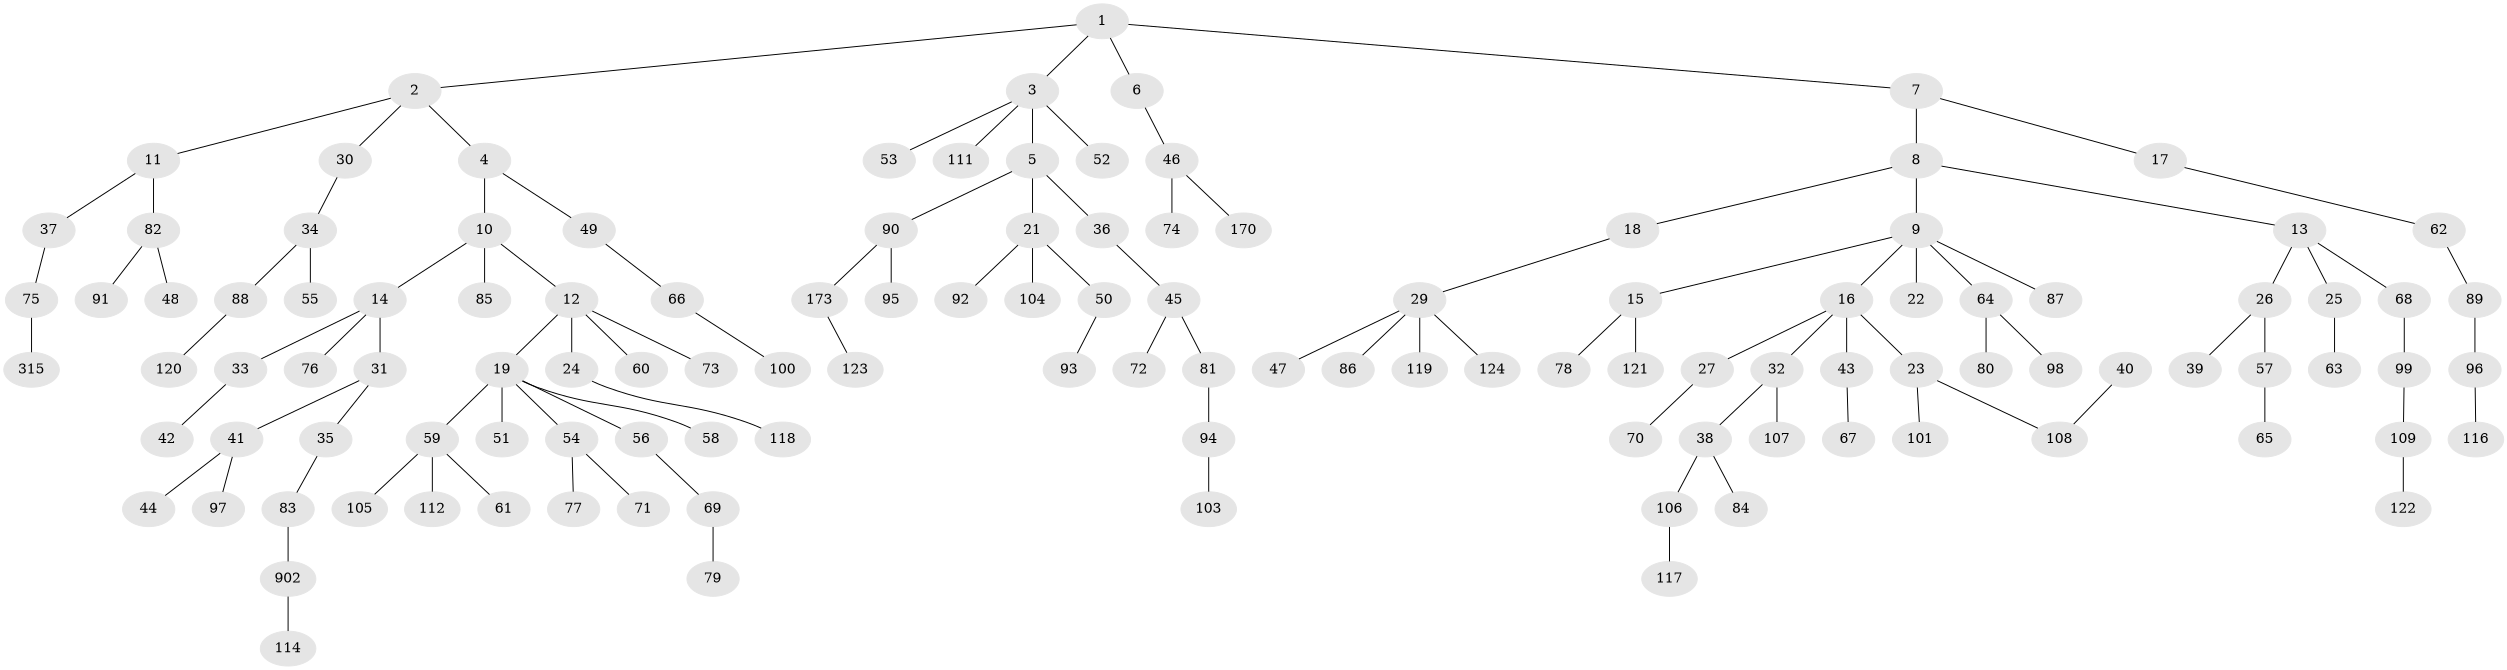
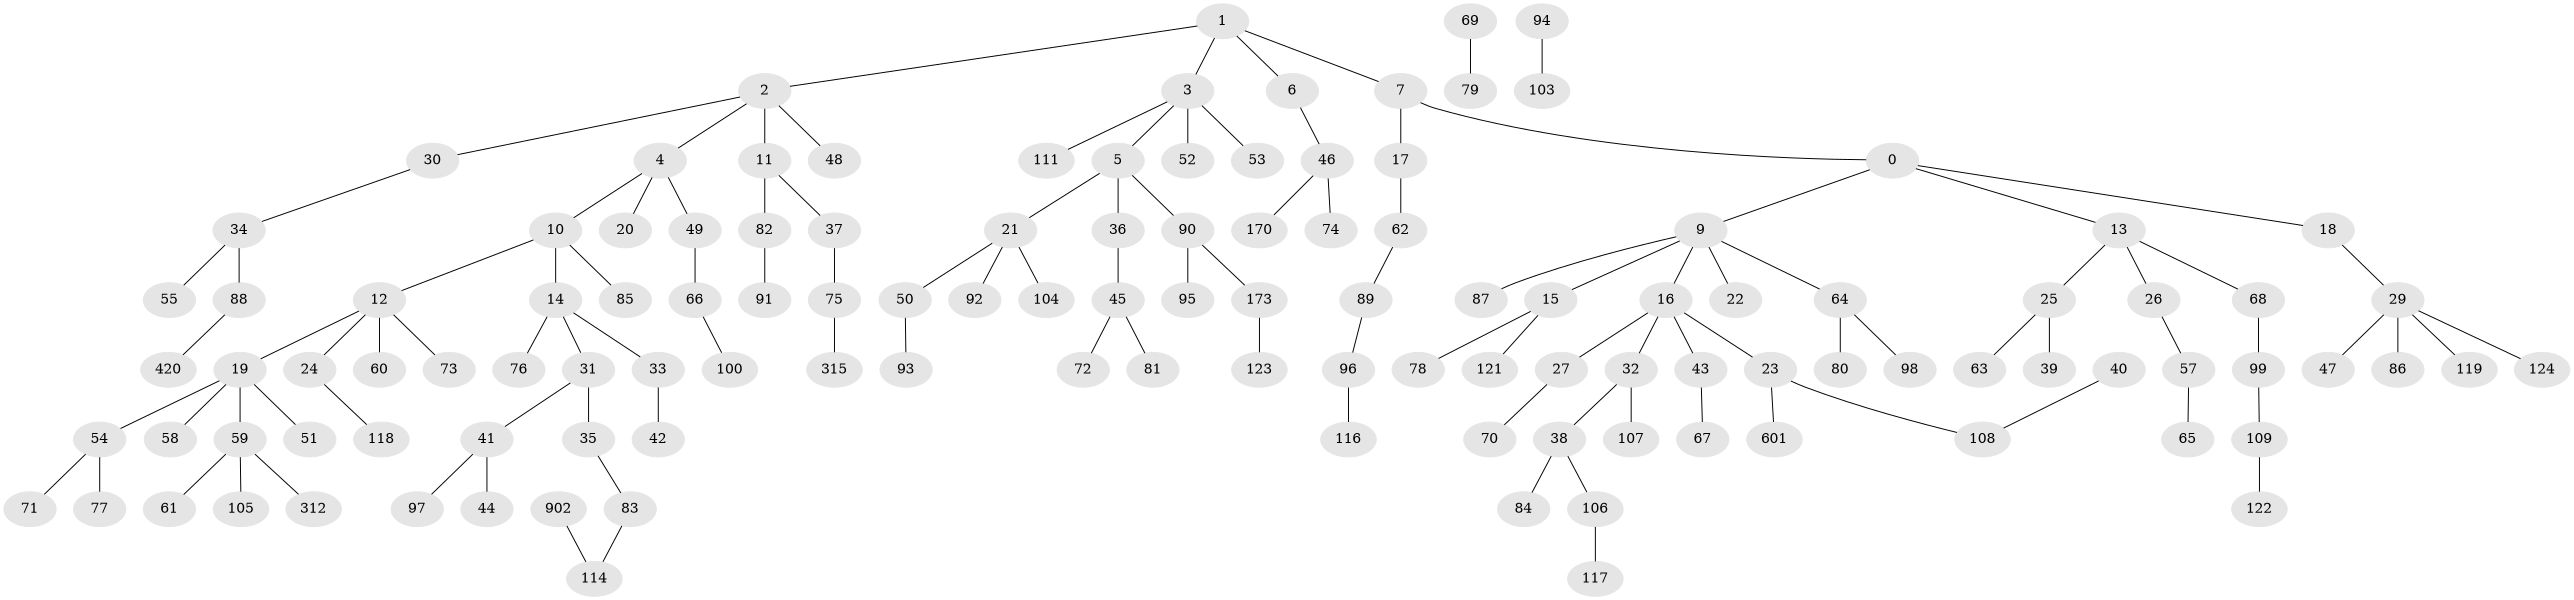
  graph {
    node [color=gray90 style=filled]
    1
    2
    3
    6
    7
    4
    11
    48
    30
    5
    52
    53
    111
    46
-   8
+   8 [label=0]
    17
    10
+   20
    49
    37
    82
    21
    36
    90
    12
    14
    85
    66
    50
    92
    104
    45
    95
    n34 [label=173]
    74
    n36 [label=170]
    9
    13
    18
    62
    15
    16
    22
    64
    87
    25
    26
    68
    29
    78
    121
    23
    27
    32
    43
    80
    98
    19
    24
    60
    73
    31
    33
    76
    34
    75
    91
    51
    54
-   56
    58
    59
    118
    63
    39
    57
    99
    35
    41
    42
-   101
+   101 [label=601]
    108
    70
    38
    107
    67
    89
    47
    86
    119
    124
    71
    77
    69
    61
    105
-   112
+   112 [label=312]
    93
    40
    65
    55
    88
    83
    44
    97
    84
    106
-   120
+   120 [label=420]
    n109 [label=902]
    72
    81
    n112 [label=315]
    117
    94
    100
    79
    96
    109
    103
    114
    116
    123
    122
    1 -- 2
    1 -- 3
    1 -- 6
    1 -- 7
    2 -- 4
    2 -- 11
-   82 -- 48
+   2 -- 48
    2 -- 30
    3 -- 5
    3 -- 52
    3 -- 53
    3 -- 111
    6 -- 46
    7 -- 8
    7 -- 17
    4 -- 10
+   4 -- 20
    4 -- 49
    11 -- 37
    11 -- 82
    30 -- 34
    5 -- 21
    5 -- 36
    5 -- 90
    46 -- 74
    46 -- n36
    8 -- 9
    8 -- 13
    8 -- 18
    17 -- 62
    10 -- 12
    10 -- 14
    10 -- 85
    49 -- 66
    37 -- 75
    82 -- 91
    21 -- 50
    21 -- 92
    21 -- 104
    36 -- 45
    90 -- 95
    90 -- n34
    12 -- 19
    12 -- 24
    12 -- 60
    12 -- 73
    14 -- 31
    14 -- 33
    14 -- 76
    66 -- 100
    50 -- 93
    45 -- 72
    45 -- 81
    n34 -- 123
    9 -- 15
    9 -- 16
    9 -- 22
    9 -- 64
    9 -- 87
    13 -- 25
    13 -- 26
    13 -- 68
    18 -- 29
    62 -- 89
    15 -- 78
    15 -- 121
    16 -- 23
    16 -- 27
    16 -- 32
    16 -- 43
    64 -- 80
    64 -- 98
    25 -- 63
-   26 -- 39
+   25 -- 39
    26 -- 57
    68 -- 99
    29 -- 47
    29 -- 86
    29 -- 119
    29 -- 124
    23 -- 101
    23 -- 108
    27 -- 70
    32 -- 38
    32 -- 107
    43 -- 67
    19 -- 51
    19 -- 54
-   19 -- 56
    19 -- 58
    19 -- 59
    24 -- 118
    31 -- 35
    31 -- 41
    33 -- 42
    34 -- 55
    34 -- 88
    75 -- n112
    54 -- 71
    54 -- 77
-   56 -- 69
    59 -- 61
    59 -- 105
    59 -- 112
    57 -- 65
    99 -- 109
    35 -- 83
    41 -- 44
    41 -- 97
    38 -- 84
    38 -- 106
    89 -- 96
    69 -- 79
    40 -- 108
    88 -- 120
-   83 -- n109
+   83 -- 114
    106 -- 117
    n109 -- 114
-   81 -- 94
    94 -- 103
    96 -- 116
    109 -- 122
  }
